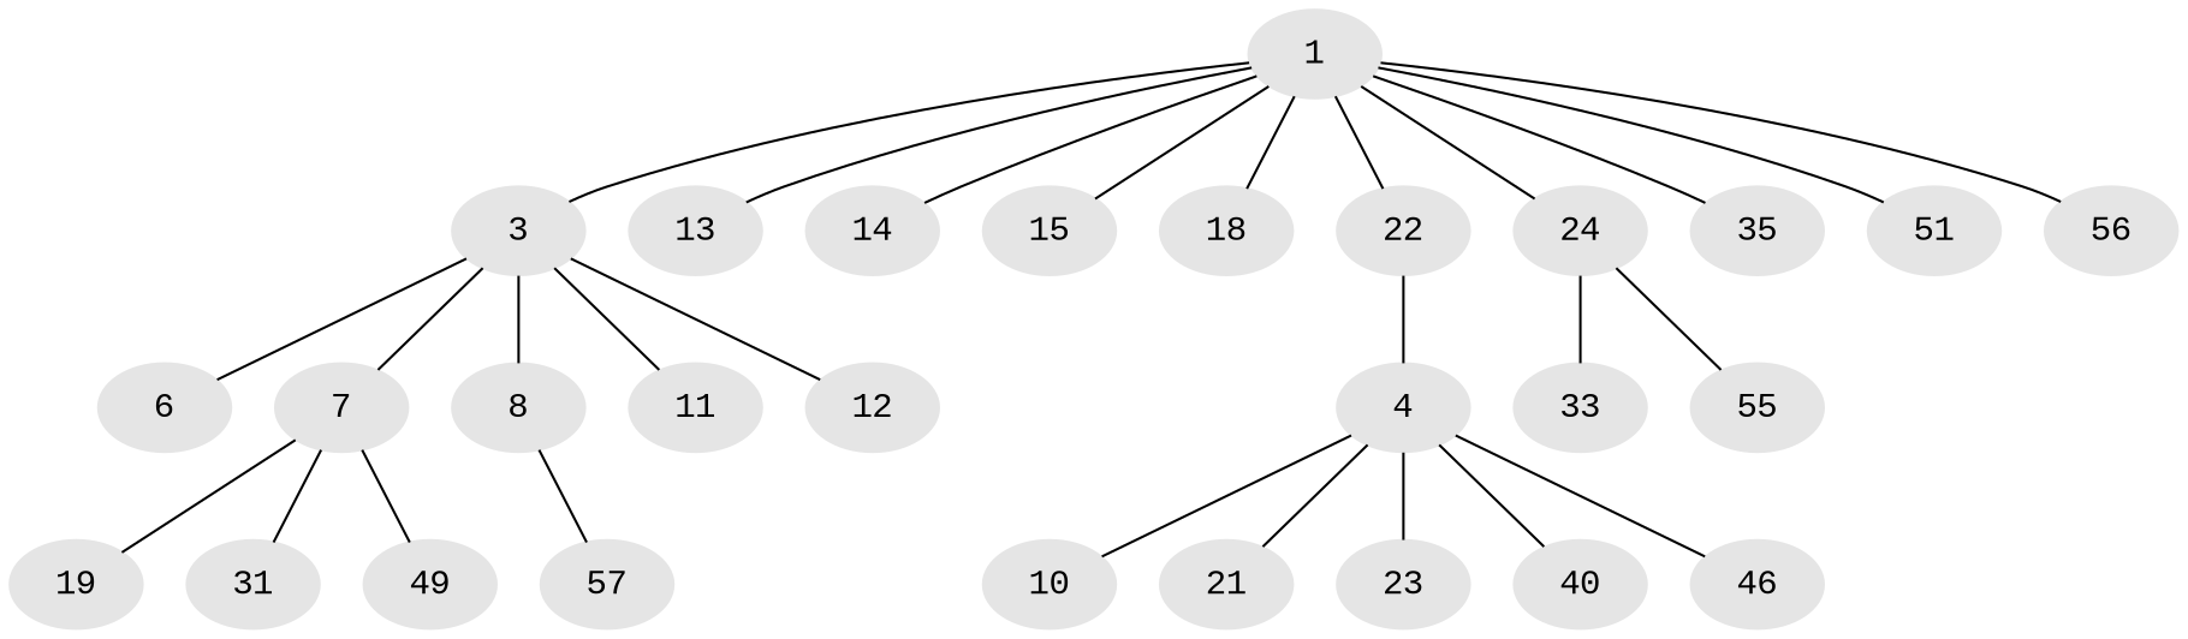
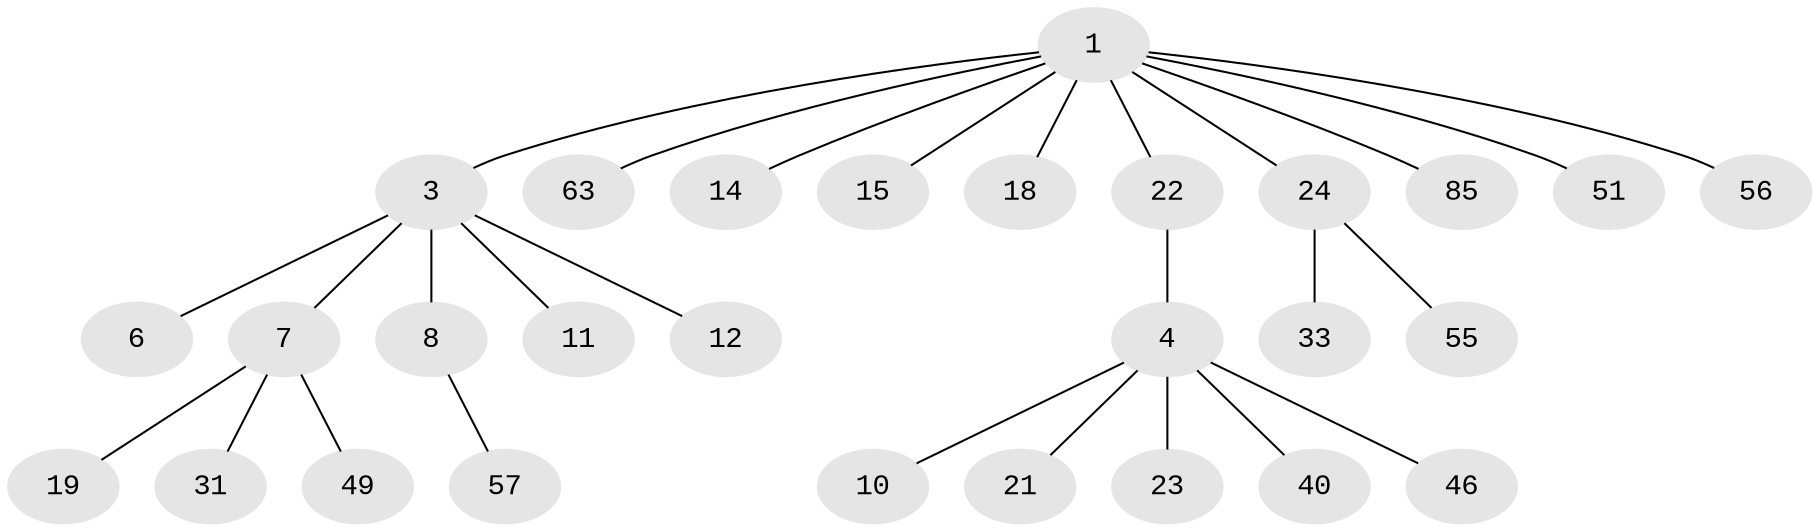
  graph {
    fontname="Liberation Mono"
    node [color=gray90 fontname="Liberation Mono" style=filled]
    edge [fontname="Liberation Mono"]
    1 [super="+2+5"]
    3 [super="+20+34+44+48+39+50+58"]
-   13 [super="+38"]
+   13 [super="+38" label=63]
    14 [super="+36+47"]
    15
    18
    22
    24
-   35
+   35 [label=85]
    51
    56
    6
    7
    8 [super="+29"]
    11 [super="+30"]
    12
    4 [super="+9+16+32"]
    10
    21 [super="+27+26+25"]
    23 [super="+43"]
    40
    46
    33
    55
    19
    31
    49
    57
    1 -- 3
    1 -- 13
    1 -- 14
    1 -- 15
    1 -- 18
    1 -- 22
    1 -- 24
    1 -- 35
    1 -- 51
    1 -- 56
    3 -- 6
    3 -- 7
    3 -- 8
    3 -- 11
    3 -- 12
    22 -- 4
    24 -- 33
    24 -- 55
    7 -- 19
    7 -- 31
    7 -- 49
    8 -- 57
    4 -- 10
    4 -- 21
    4 -- 23
    4 -- 40
    4 -- 46
  }
